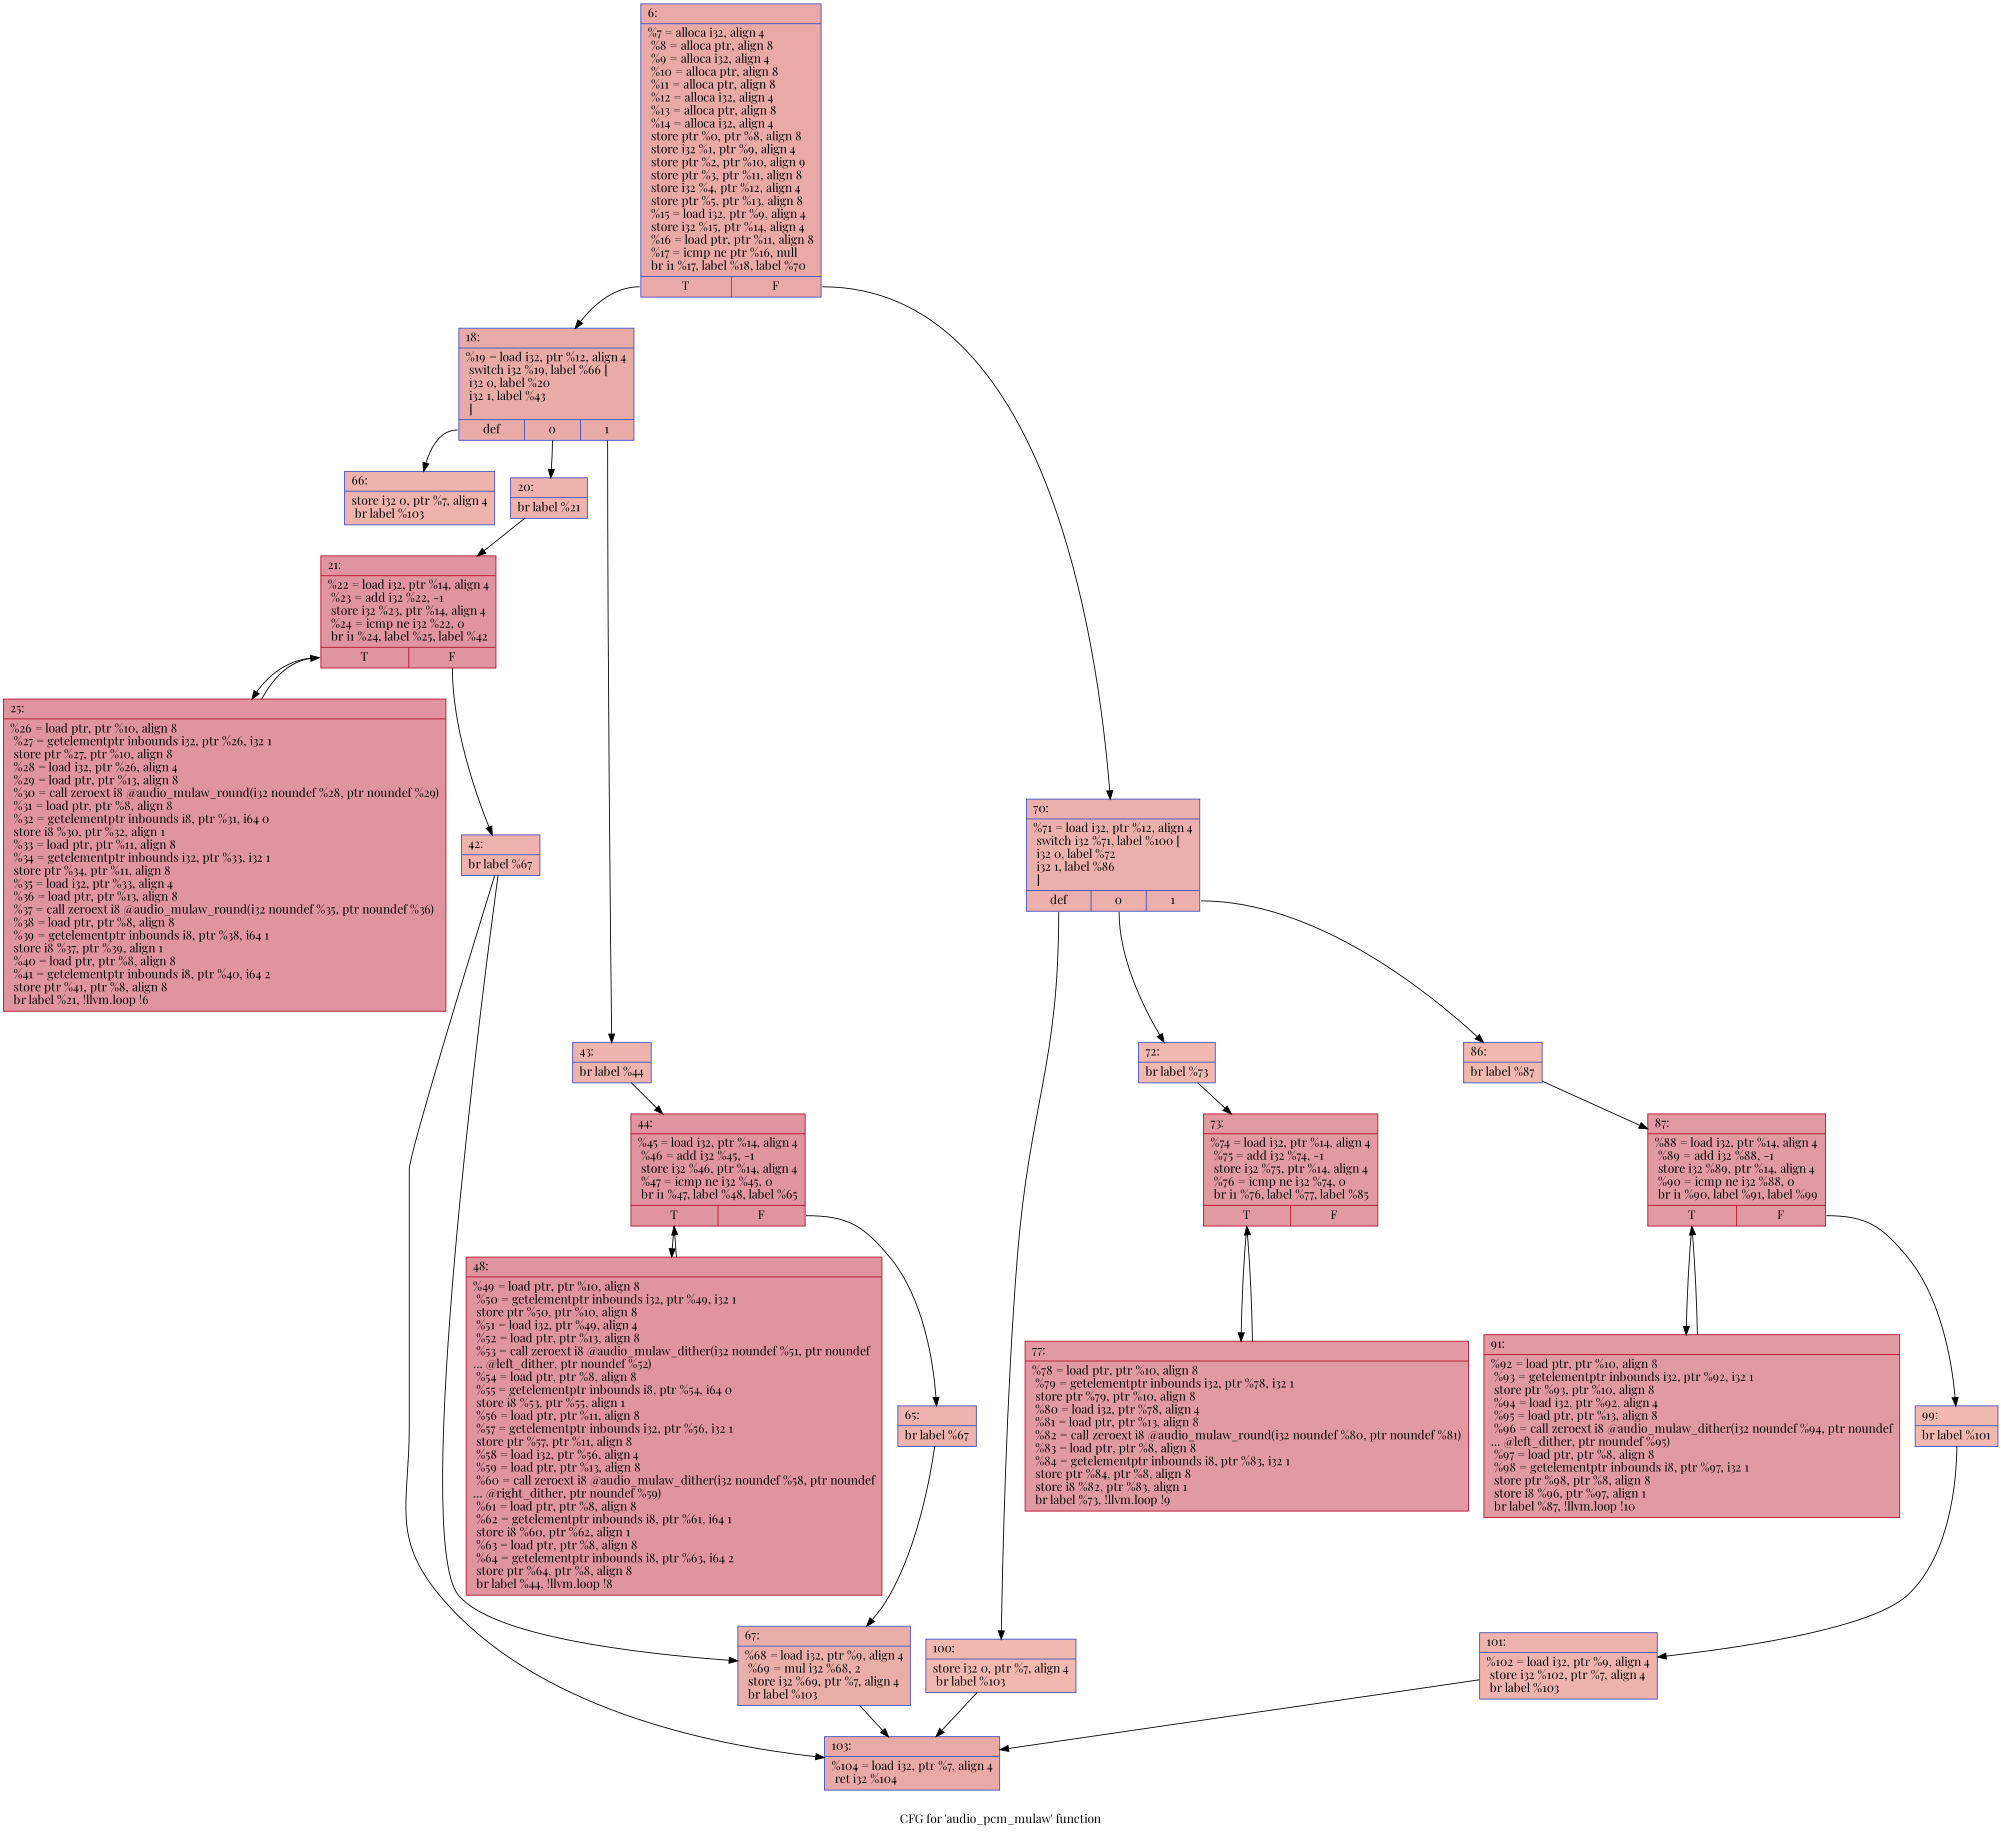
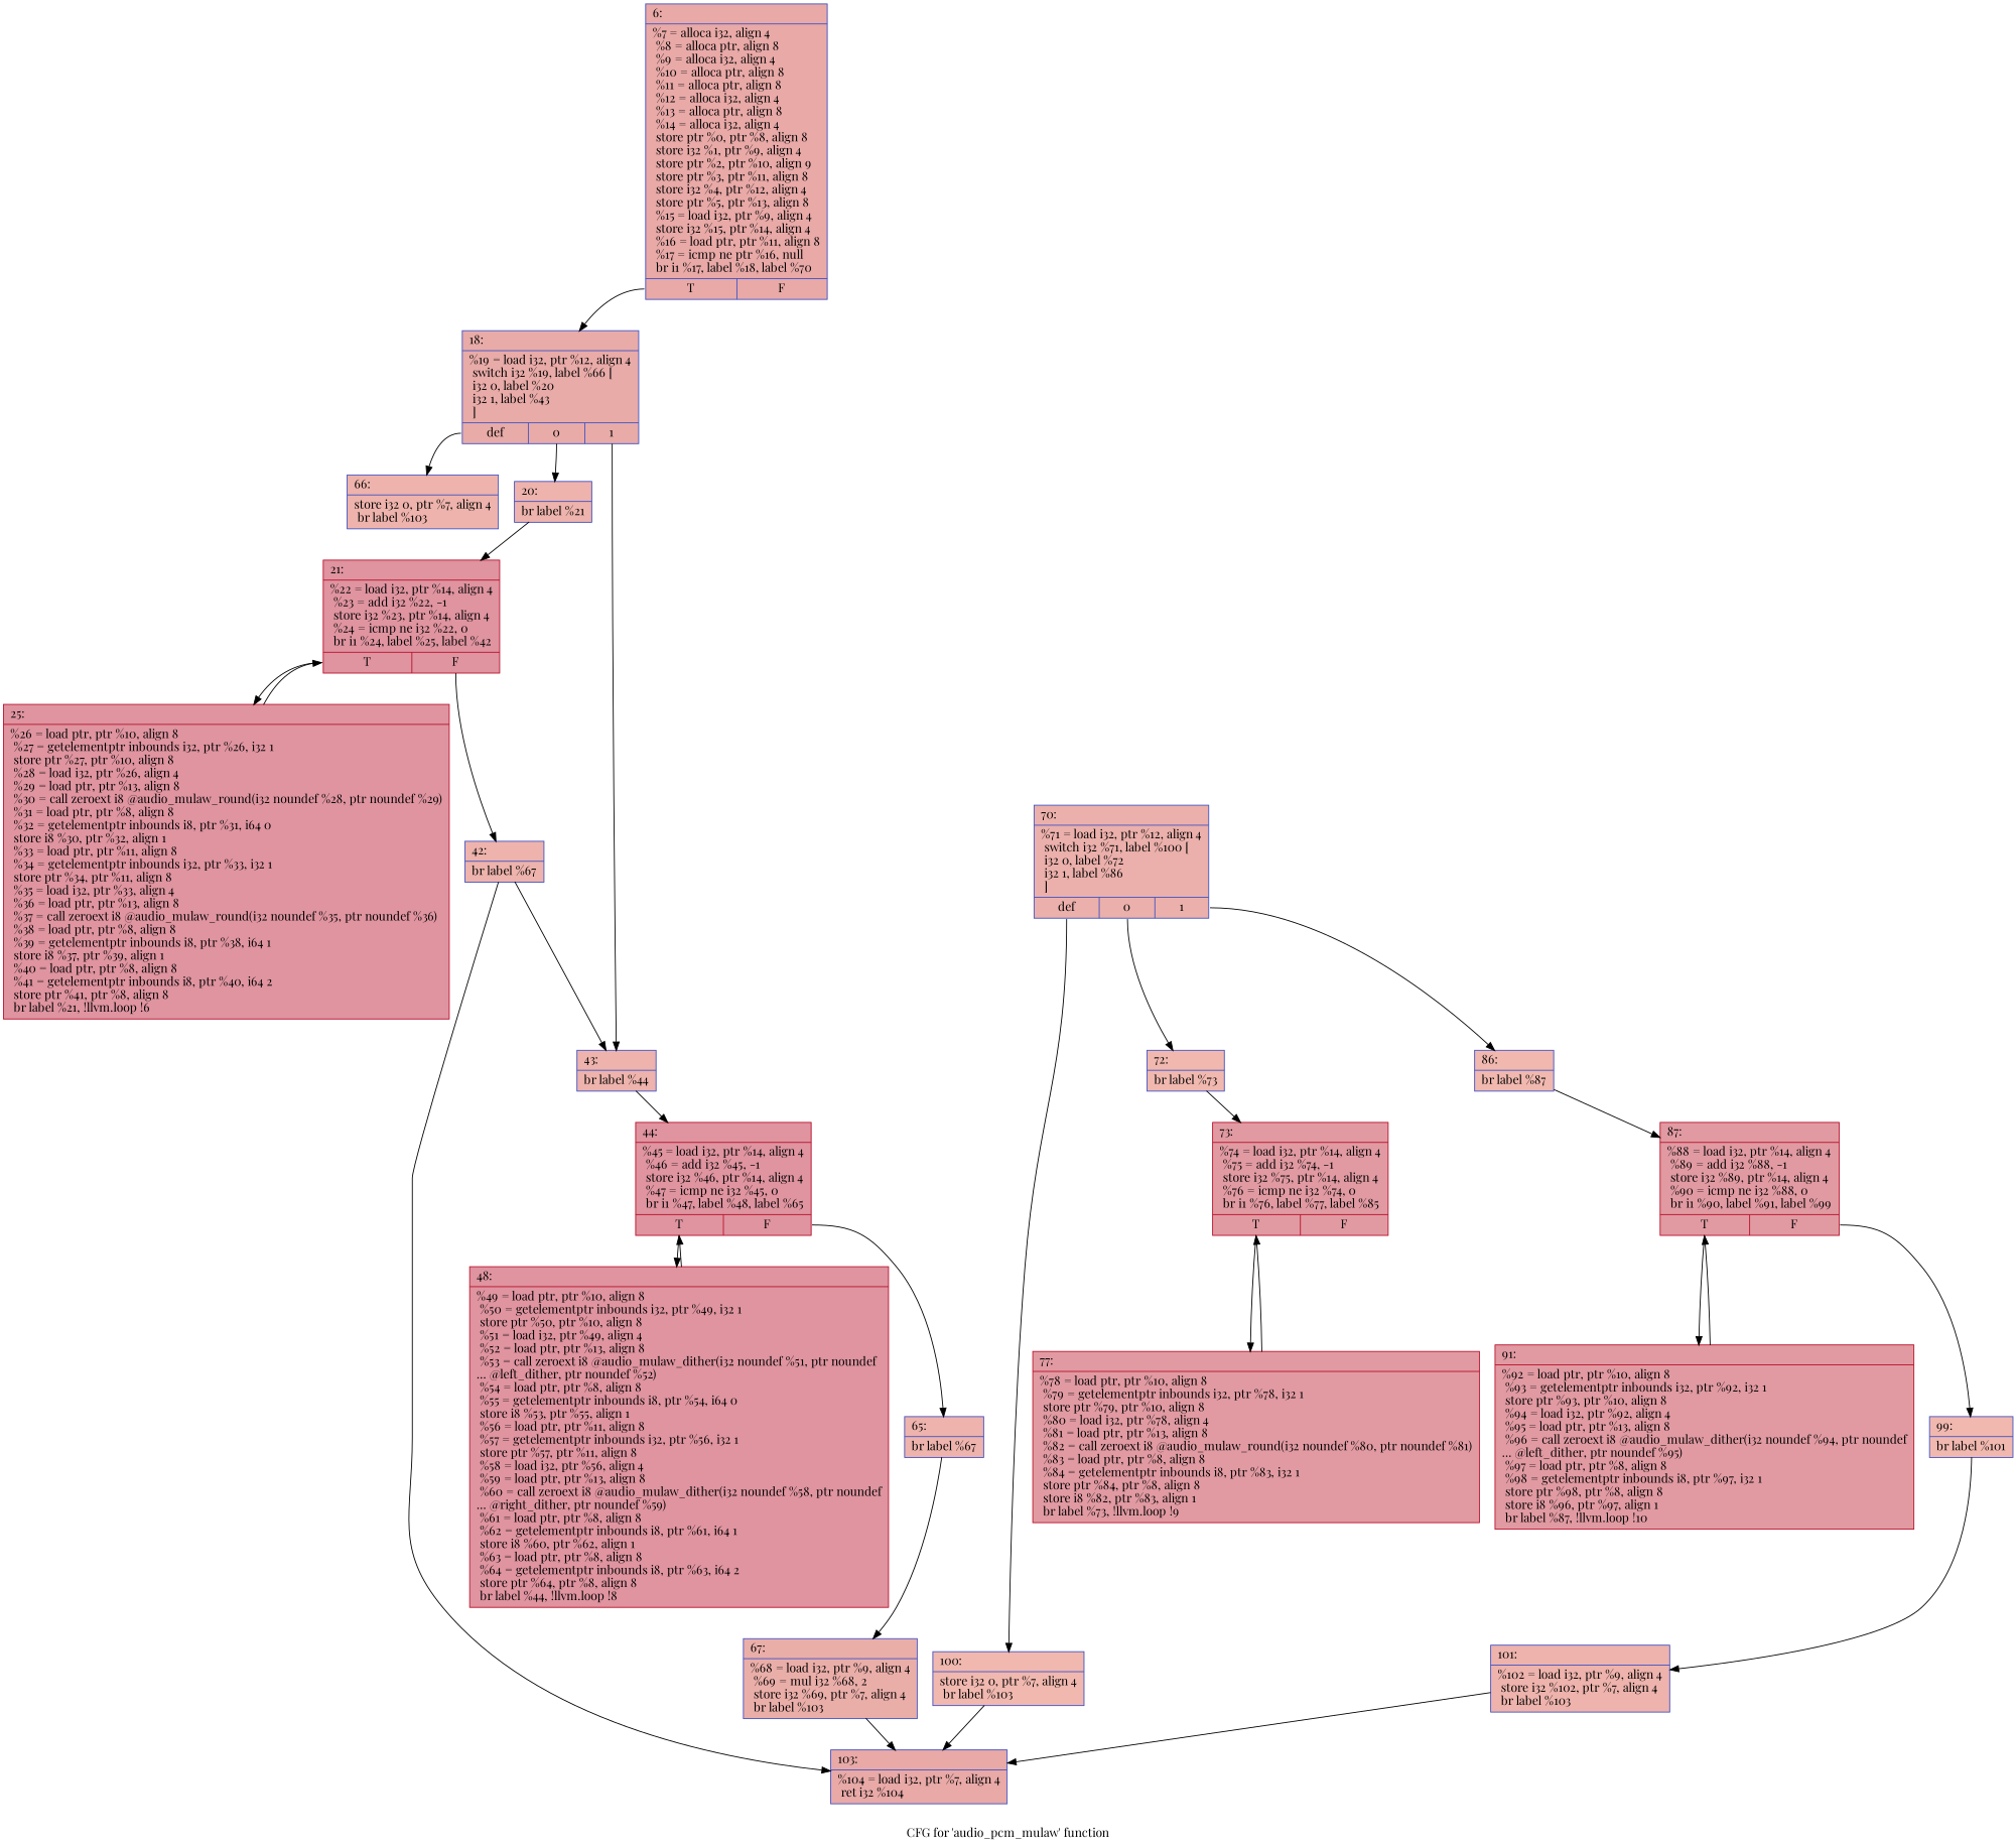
  digraph {
    fontname="Playfair Display"
    label="CFG for 'audio_pcm_mulaw' function"
    node [color="#3d50c3ff" fillcolor="#d6524470" fontname="Playfair Display" shape=record style=filled]
    edge [fontname="Playfair Display"]
    n1 [fillcolor="#ca3b3770" label="{6:\l|  %7 = alloca i32, align 4\l  %8 = alloca ptr, align 8\l  %9 = alloca i32, align 4\l  %10 = alloca ptr, align 8\l  %11 = alloca ptr, align 8\l  %12 = alloca i32, align 4\l  %13 = alloca ptr, align 8\l  %14 = alloca i32, align 4\l  store ptr %0, ptr %8, align 8\l  store i32 %1, ptr %9, align 4\l  store ptr %2, ptr %10, align 9\l  store ptr %3, ptr %11, align 8\l  store i32 %4, ptr %12, align 4\l  store ptr %5, ptr %13, align 8\l  %15 = load i32, ptr %9, align 4\l  store i32 %15, ptr %14, align 4\l  %16 = load ptr, ptr %11, align 8\l  %17 = icmp ne ptr %16, null\l  br i1 %17, label %18, label %70\l|{<s0>T|<s1>F}}"]
    n2 [fillcolor="#cc403a70" label="{18:\l|  %19 = load i32, ptr %12, align 4\l  switch i32 %19, label %66 [\l    i32 0, label %20\l    i32 1, label %43\l  ]\l|{<s0>def|<s1>0|<s2>1}}"]
    n3 [fillcolor="#d24b4070" label="{70:\l|  %71 = load i32, ptr %12, align 4\l  switch i32 %71, label %100 [\l    i32 0, label %72\l    i32 1, label %86\l  ]\l|{<s0>def|<s1>0|<s2>1}}"]
    n4 [label="{66:\l|  store i32 0, ptr %7, align 4\l  br label %103\l}"]
    n5 [label="{20:\l|  br label %21\l}"]
    n6 [label="{43:\l|  br label %44\l}"]
    n7 [fillcolor="#dc5d4a70" label="{100:\l|  store i32 0, ptr %7, align 4\l  br label %103\l}"]
    n8 [fillcolor="#dc5d4a70" label="{72:\l|  br label %73\l}"]
    n9 [fillcolor="#dc5d4a70" label="{86:\l|  br label %87\l}"]
    n10 [color="#b70d28ff" fillcolor="#b70d2870" label="{21:\l|  %22 = load i32, ptr %14, align 4\l  %23 = add i32 %22, -1\l  store i32 %23, ptr %14, align 4\l  %24 = icmp ne i32 %22, 0\l  br i1 %24, label %25, label %42\l|{<s0>T|<s1>F}}"]
    n11 [color="#b70d28ff" fillcolor="#b70d2870" label="{44:\l|  %45 = load i32, ptr %14, align 4\l  %46 = add i32 %45, -1\l  store i32 %46, ptr %14, align 4\l  %47 = icmp ne i32 %45, 0\l  br i1 %47, label %48, label %65\l|{<s0>T|<s1>F}}"]
    n12 [fillcolor="#ca3b3770" label="{103:\l|  %104 = load i32, ptr %7, align 4\l  ret i32 %104\l}"]
    n13 [color="#b70d28ff" fillcolor="#bb1b2c70" label="{73:\l|  %74 = load i32, ptr %14, align 4\l  %75 = add i32 %74, -1\l  store i32 %75, ptr %14, align 4\l  %76 = icmp ne i32 %74, 0\l  br i1 %76, label %77, label %85\l|{<s0>T|<s1>F}}"]
    n14 [color="#b70d28ff" fillcolor="#bb1b2c70" label="{87:\l|  %88 = load i32, ptr %14, align 4\l  %89 = add i32 %88, -1\l  store i32 %89, ptr %14, align 4\l  %90 = icmp ne i32 %88, 0\l  br i1 %90, label %91, label %99\l|{<s0>T|<s1>F}}"]
    n15 [color="#b70d28ff" fillcolor="#b70d2870" label="{25:\l|  %26 = load ptr, ptr %10, align 8\l  %27 = getelementptr inbounds i32, ptr %26, i32 1\l  store ptr %27, ptr %10, align 8\l  %28 = load i32, ptr %26, align 4\l  %29 = load ptr, ptr %13, align 8\l  %30 = call zeroext i8 @audio_mulaw_round(i32 noundef %28, ptr noundef %29)\l  %31 = load ptr, ptr %8, align 8\l  %32 = getelementptr inbounds i8, ptr %31, i64 0\l  store i8 %30, ptr %32, align 1\l  %33 = load ptr, ptr %11, align 8\l  %34 = getelementptr inbounds i32, ptr %33, i32 1\l  store ptr %34, ptr %11, align 8\l  %35 = load i32, ptr %33, align 4\l  %36 = load ptr, ptr %13, align 8\l  %37 = call zeroext i8 @audio_mulaw_round(i32 noundef %35, ptr noundef %36)\l  %38 = load ptr, ptr %8, align 8\l  %39 = getelementptr inbounds i8, ptr %38, i64 1\l  store i8 %37, ptr %39, align 1\l  %40 = load ptr, ptr %8, align 8\l  %41 = getelementptr inbounds i8, ptr %40, i64 2\l  store ptr %41, ptr %8, align 8\l  br label %21, !llvm.loop !6\l}"]
    n16 [label="{42:\l|  br label %67\l}"]
    n17 [color="#b70d28ff" fillcolor="#b70d2870" label="{48:\l|  %49 = load ptr, ptr %10, align 8\l  %50 = getelementptr inbounds i32, ptr %49, i32 1\l  store ptr %50, ptr %10, align 8\l  %51 = load i32, ptr %49, align 4\l  %52 = load ptr, ptr %13, align 8\l  %53 = call zeroext i8 @audio_mulaw_dither(i32 noundef %51, ptr noundef\l... @left_dither, ptr noundef %52)\l  %54 = load ptr, ptr %8, align 8\l  %55 = getelementptr inbounds i8, ptr %54, i64 0\l  store i8 %53, ptr %55, align 1\l  %56 = load ptr, ptr %11, align 8\l  %57 = getelementptr inbounds i32, ptr %56, i32 1\l  store ptr %57, ptr %11, align 8\l  %58 = load i32, ptr %56, align 4\l  %59 = load ptr, ptr %13, align 8\l  %60 = call zeroext i8 @audio_mulaw_dither(i32 noundef %58, ptr noundef\l... @right_dither, ptr noundef %59)\l  %61 = load ptr, ptr %8, align 8\l  %62 = getelementptr inbounds i8, ptr %61, i64 1\l  store i8 %60, ptr %62, align 1\l  %63 = load ptr, ptr %8, align 8\l  %64 = getelementptr inbounds i8, ptr %63, i64 2\l  store ptr %64, ptr %8, align 8\l  br label %44, !llvm.loop !8\l}"]
    n18 [label="{65:\l|  br label %67\l}"]
    n19 [fillcolor="#d0473d70" label="{67:\l|  %68 = load i32, ptr %9, align 4\l  %69 = mul i32 %68, 2\l  store i32 %69, ptr %7, align 4\l  br label %103\l}"]
    n20 [color="#b70d28ff" fillcolor="#bb1b2c70" label="{77:\l|  %78 = load ptr, ptr %10, align 8\l  %79 = getelementptr inbounds i32, ptr %78, i32 1\l  store ptr %79, ptr %10, align 8\l  %80 = load i32, ptr %78, align 4\l  %81 = load ptr, ptr %13, align 8\l  %82 = call zeroext i8 @audio_mulaw_round(i32 noundef %80, ptr noundef %81)\l  %83 = load ptr, ptr %8, align 8\l  %84 = getelementptr inbounds i8, ptr %83, i32 1\l  store ptr %84, ptr %8, align 8\l  store i8 %82, ptr %83, align 1\l  br label %73, !llvm.loop !9\l}"]
    n21 [color="#b70d28ff" fillcolor="#bb1b2c70" label="{91:\l|  %92 = load ptr, ptr %10, align 8\l  %93 = getelementptr inbounds i32, ptr %92, i32 1\l  store ptr %93, ptr %10, align 8\l  %94 = load i32, ptr %92, align 4\l  %95 = load ptr, ptr %13, align 8\l  %96 = call zeroext i8 @audio_mulaw_dither(i32 noundef %94, ptr noundef\l... @left_dither, ptr noundef %95)\l  %97 = load ptr, ptr %8, align 8\l  %98 = getelementptr inbounds i8, ptr %97, i32 1\l  store ptr %98, ptr %8, align 8\l  store i8 %96, ptr %97, align 1\l  br label %87, !llvm.loop !10\l}"]
    n22 [fillcolor="#dc5d4a70" label="{99:\l|  br label %101\l}"]
    n23 [label="{101:\l|  %102 = load i32, ptr %9, align 4\l  store i32 %102, ptr %7, align 4\l  br label %103\l}"]
    n1 -> n2 [tailport=s0]
-   n1 -> n3 [tailport=s1]
    n2 -> n4 [tailport=s0]
    n2 -> n5 [tailport=s1]
    n2 -> n6 [tailport=s2]
    n3 -> n7 [tailport=s0]
    n3 -> n8 [tailport=s1]
    n3 -> n9 [tailport=s2]
    n5 -> n10
    n6 -> n11
    n7 -> n12
    n8 -> n13
    n9 -> n14
    n10 -> n15 [tailport=s0]
    n10 -> n16 [tailport=s1]
    n11 -> n17 [tailport=s0]
    n11 -> n18 [tailport=s1]
    n13 -> n20 [tailport=s0]
    n14 -> n21 [tailport=s0]
    n14 -> n22 [tailport=s1]
    n15 -> n10
    n16 -> n12
-   n16 -> n19
+   n16 -> n6
    n17 -> n11
    n18 -> n19
    n19 -> n12
    n20 -> n13
    n21 -> n14
    n22 -> n23
    n23 -> n12
  }
